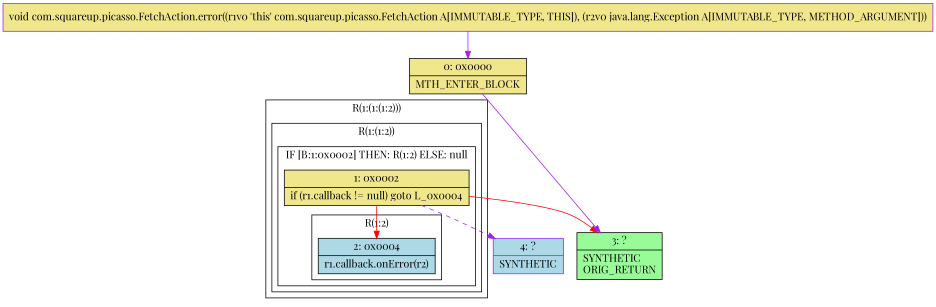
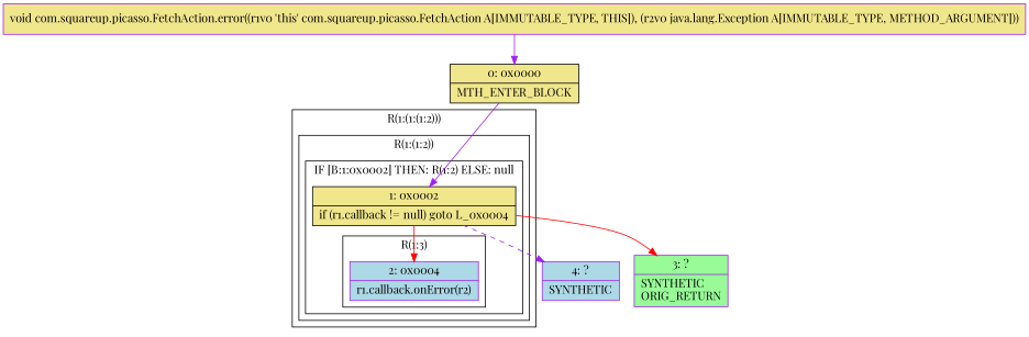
  digraph {
    fontname="Playfair Display"
    node [color=purple fillcolor=khaki fontname="Playfair Display" shape=record style=filled]
    edge [color=purple fontname="Playfair Display"]
-   n1 [color=black fillcolor=lightblue label="{2\:\ 0x0004|r1.callback.onError(r2)\l}"]
+   n1 [fillcolor=lightblue label="{2\:\ 0x0004|r1.callback.onError(r2)\l}"]
    n2 [color=black label="{1\:\ 0x0002|if (r1.callback != null) goto L_0x0004\l}"]
    n3 [fillcolor=lightblue label="{4\:\ ?|SYNTHETIC\l}"]
-   n4 [color=black fillcolor=palegreen label="{3\:\ ?|SYNTHETIC\lORIG_RETURN\l}"]
+   n4 [fillcolor=palegreen label="{3\:\ ?|SYNTHETIC\lORIG_RETURN\l}"]
    n5 [color=black label="{0\:\ 0x0000|MTH_ENTER_BLOCK\l}"]
    n6 [label="{void com.squareup.picasso.FetchAction.error((r1v0 'this' com.squareup.picasso.FetchAction A[IMMUTABLE_TYPE, THIS]), (r2v0 java.lang.Exception A[IMMUTABLE_TYPE, METHOD_ARGUMENT])) }"]
    subgraph cluster_1 {
      label="R(1:(1:(1:2)))"
      subgraph cluster_2 {
        label="R(1:(1:2))"
        subgraph cluster_3 {
          label="IF [B:1:0x0002] THEN: R(1:2) ELSE: null"
          n2
          subgraph cluster_4 {
-           label="R(1:2)"
+           label="R(1:3)"
            n1
          }
        }
      }
    }
    n2 -> n1 [color=red]
    n2 -> n3 [style=dashed]
    n2 -> n4 [color=red]
-   n5 -> n4
+   n5 -> n2
    n6 -> n5
  }
